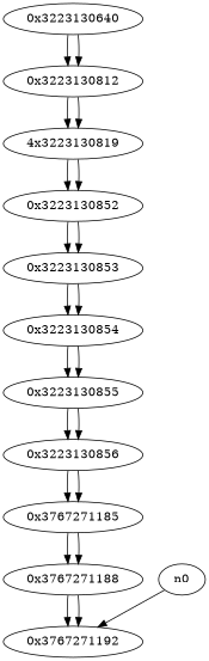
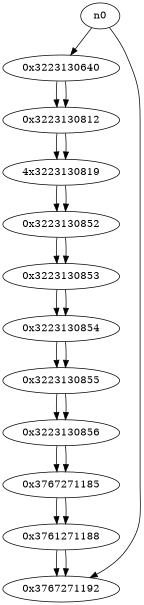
  digraph {
    n1 [label="0x3223130640"]
    n2 [label="0x3223130812"]
    n3 [label="4x3223130819"]
    n4 [label="0x3223130852"]
    n5 [label="0x3223130853"]
    n6 [label="0x3223130854"]
    n7 [label="0x3223130855"]
    n8 [label="0x3223130856"]
    n9 [label="0x3767271185"]
-   n10 [label="0x3767271188"]
+   n10 [label="0x3761271188"]
    n11 [label="0x3767271192"]
    n0
    n1 -> n2
    n1 -> n2
    n2 -> n3
    n2 -> n3
    n3 -> n4
    n3 -> n4
    n4 -> n5
    n4 -> n5
    n5 -> n6
    n5 -> n6
    n6 -> n7
    n6 -> n7
    n7 -> n8
    n7 -> n8
    n8 -> n9
    n8 -> n9
    n9 -> n10
    n9 -> n10
    n10 -> n11
    n10 -> n11
+   n0 -> n1
    n0 -> n11
  }
